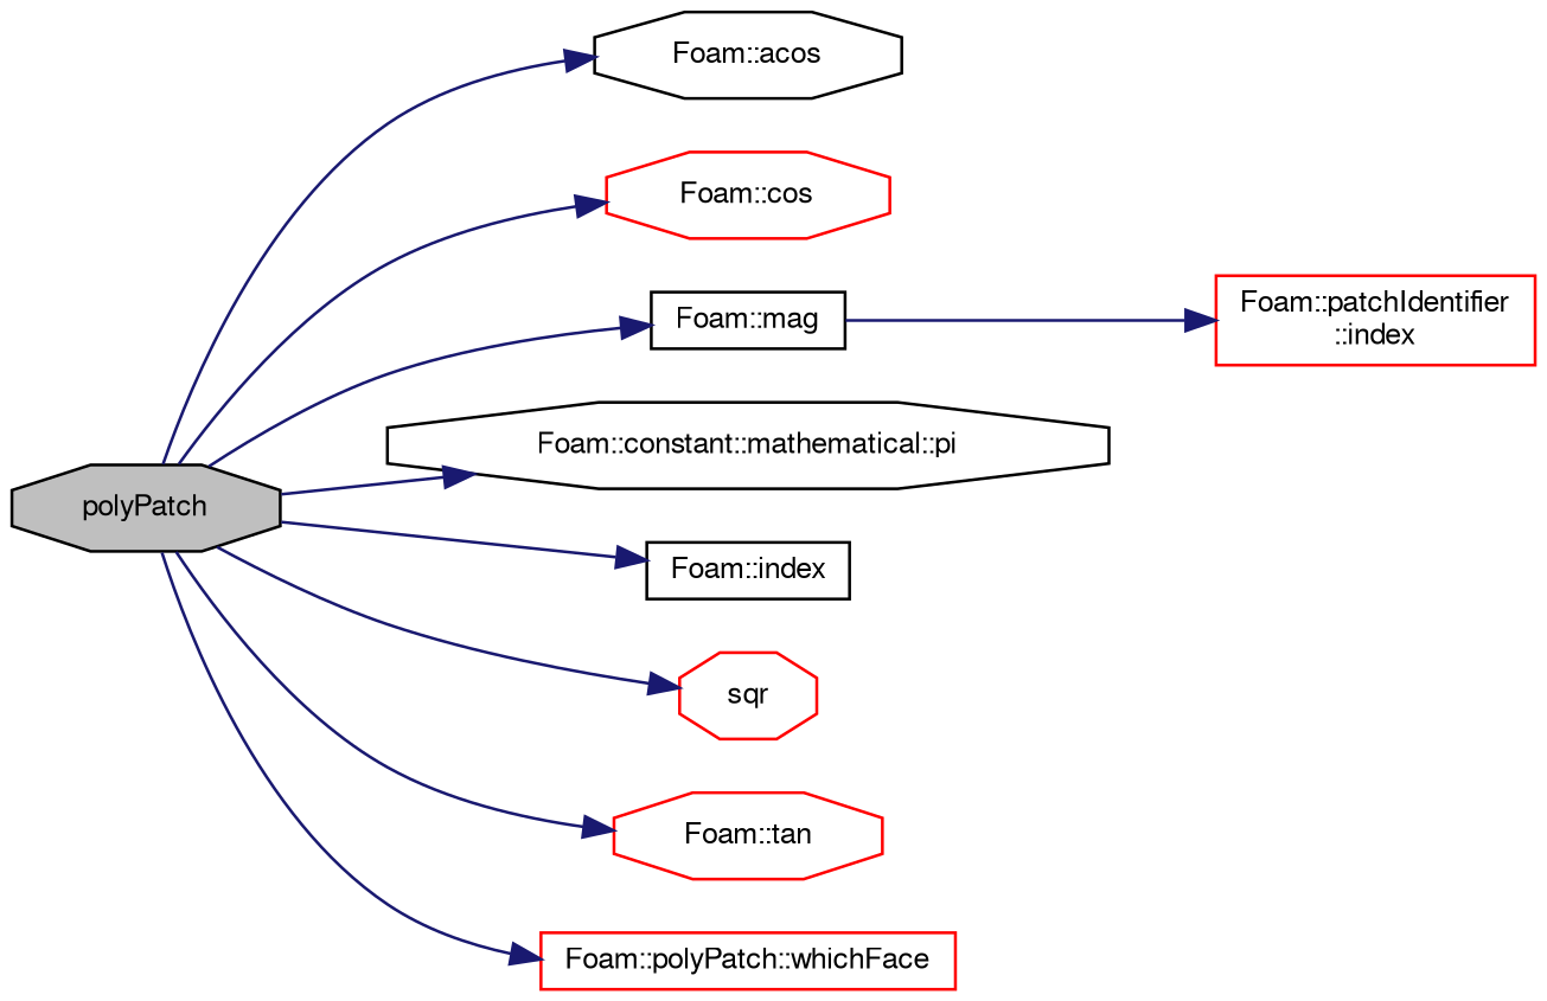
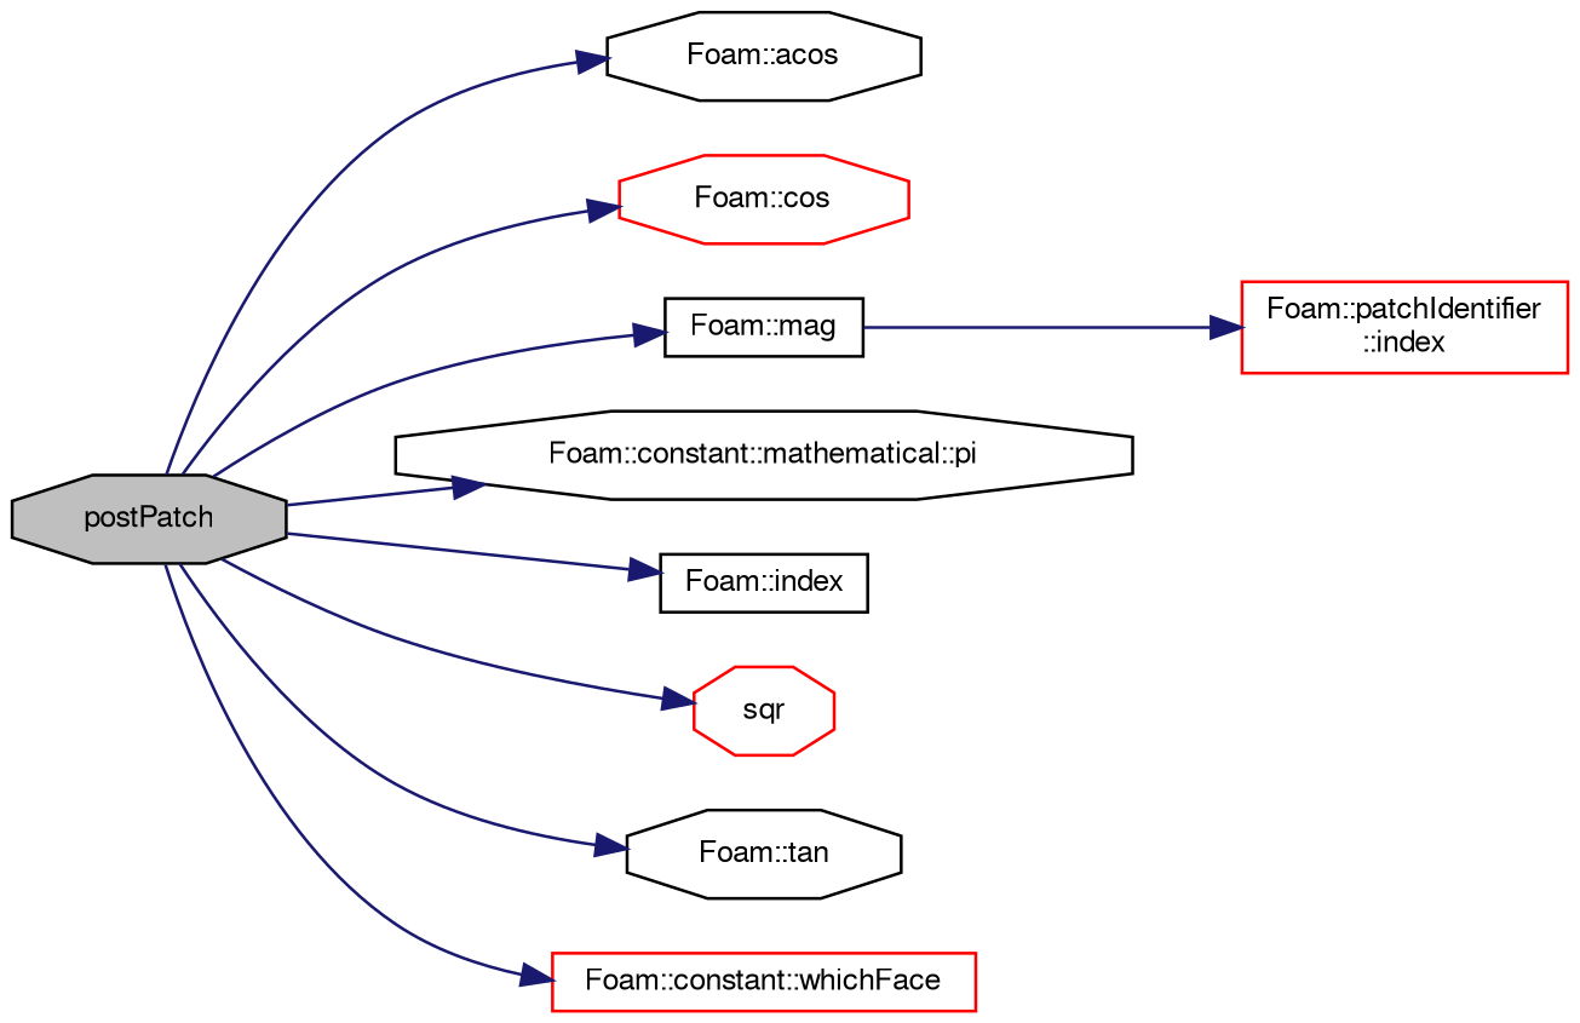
  digraph {
    rankdir=LR
    node [color=black fontname=FreeSans fontsize=10 shape=octagon]
    edge [color=midnightblue fontname=FreeSans fontsize=10 labelfontname=FreeSans labelfontsize=10 style=solid]
-   n1 [fillcolor=grey75 fontcolor=black height=0.2 label=polyPatch style=filled width=0.4]
+   n1 [fillcolor=grey75 fontcolor=black height=0.2 label=postPatch style=filled width=0.4]
    n2 [height=0.2 label="Foam::acos" width=0.4]
    n3 [color=red height=0.2 label="Foam::cos" width=0.4]
    n4 [height=0.2 label="Foam::mag" shape=box width=0.4]
    n5 [height=0.2 label="Foam::constant::mathematical::pi" width=0.4]
    n6 [height=0.2 label="Foam::index" shape=box width=0.4]
    n7 [color=red height=0.2 label=sqr width=0.4]
-   n8 [color=red height=0.2 label="Foam::tan" width=0.4]
-   n9 [color=red height=0.2 label="Foam::polyPatch::whichFace" shape=box width=0.4]
+   n8 [height=0.2 label="Foam::tan" width=0.4]
+   n9 [color=red height=0.2 label="Foam::constant::whichFace" shape=box width=0.4]
    n10 [color=red height=0.2 label="Foam::patchIdentifier\l::index" shape=box width=0.4]
    n1 -> n2
    n1 -> n3
    n1 -> n4
    n1 -> n5
    n1 -> n6
    n1 -> n7
    n1 -> n8
    n1 -> n9
    n4 -> n10
  }
